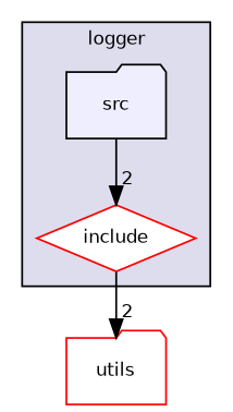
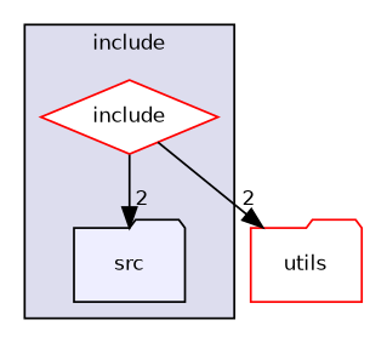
  digraph {
    compound=true
    node [color=red fillcolor=white fontname=Helvetica fontsize=10 shape=folder style=filled]
    edge [headlabel=2 labeldistance=1.5 labelfontname=Helvetica labelfontsize=10]
    n1 [label=include shape=diamond]
    n2 [fillcolor="#eeeeff" label=src pencolor=black color=""]
    n3 [label=utils]
    subgraph cluster_1 {
      bgcolor="#ddddee"
      fontname=Helvetica
      fontsize=10
-     label=logger
+     label=include
      pencolor=black
      n1
      n2
    }
    n1 -> n3
-   n2 -> n1
+   n1 -> n2
  }
